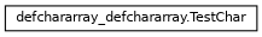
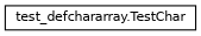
  digraph {
    rankdir=LR
-   n1 [color=black fillcolor=white fontname=Helvetica fontsize=10 height=0.2 label="defchararray_defchararray.TestChar" shape=record style=filled width=0.4]
+   n1 [color=black fillcolor=white fontname=Helvetica fontsize=10 height=0.2 label="test_defchararray.TestChar" shape=record style=filled width=0.4]
  }
